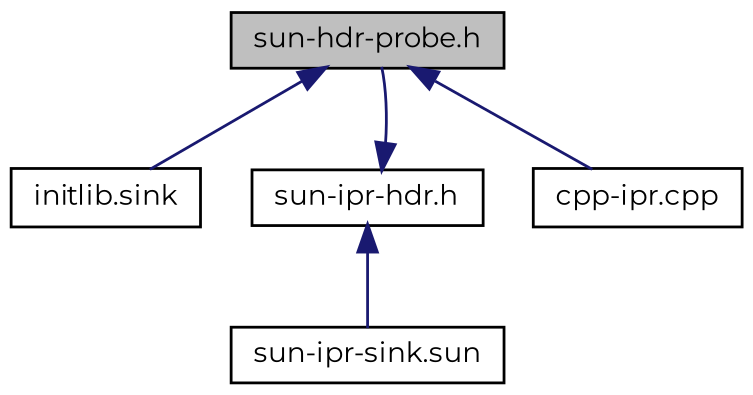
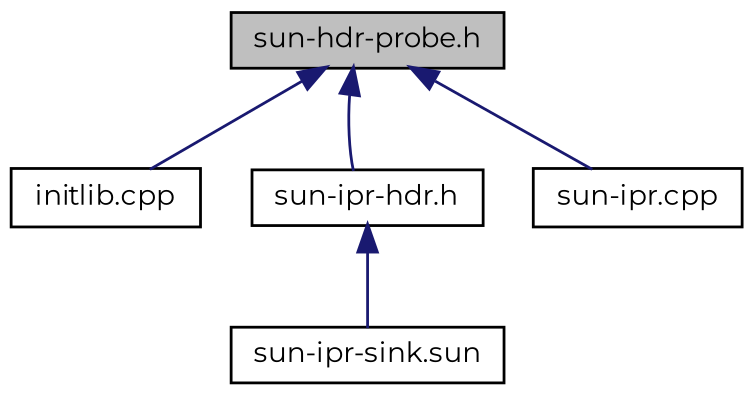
  digraph {
    fontname=Montserrat
    node [color=black fillcolor=white fontname=Montserrat fontsize=10 shape=record style=filled]
    edge [color=midnightblue dir=back fontname=Montserrat fontsize=10 labelfontname=Helvetica labelfontsize=10 style=solid]
    n1 [fillcolor=grey75 fontcolor=black height=0.2 label="sun-hdr-probe.h" width=0.4]
-   n2 [height=0.2 label="initlib.sink" width=0.4]
+   n2 [height=0.2 label="initlib.cpp" width=0.4]
    n3 [height=0.2 label="sun-ipr-hdr.h" width=0.4]
-   n4 [height=0.2 label="cpp-ipr.cpp" width=0.4]
+   n4 [height=0.2 label="sun-ipr.cpp" width=0.4]
    n5 [height=0.2 label="sun-ipr-sink.sun" width=0.4]
    n1 -> n2
-   n3 -> n1
+   n1 -> n3
    n1 -> n4
    n3 -> n5
  }
